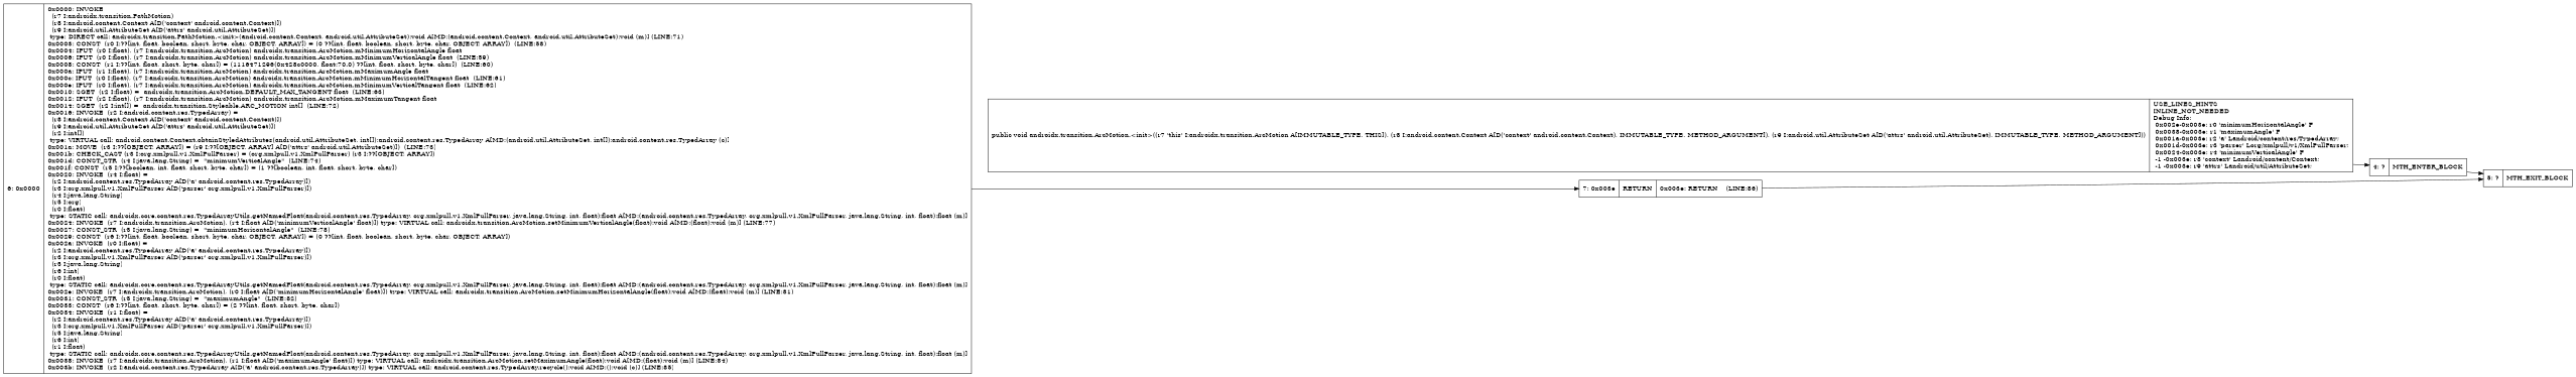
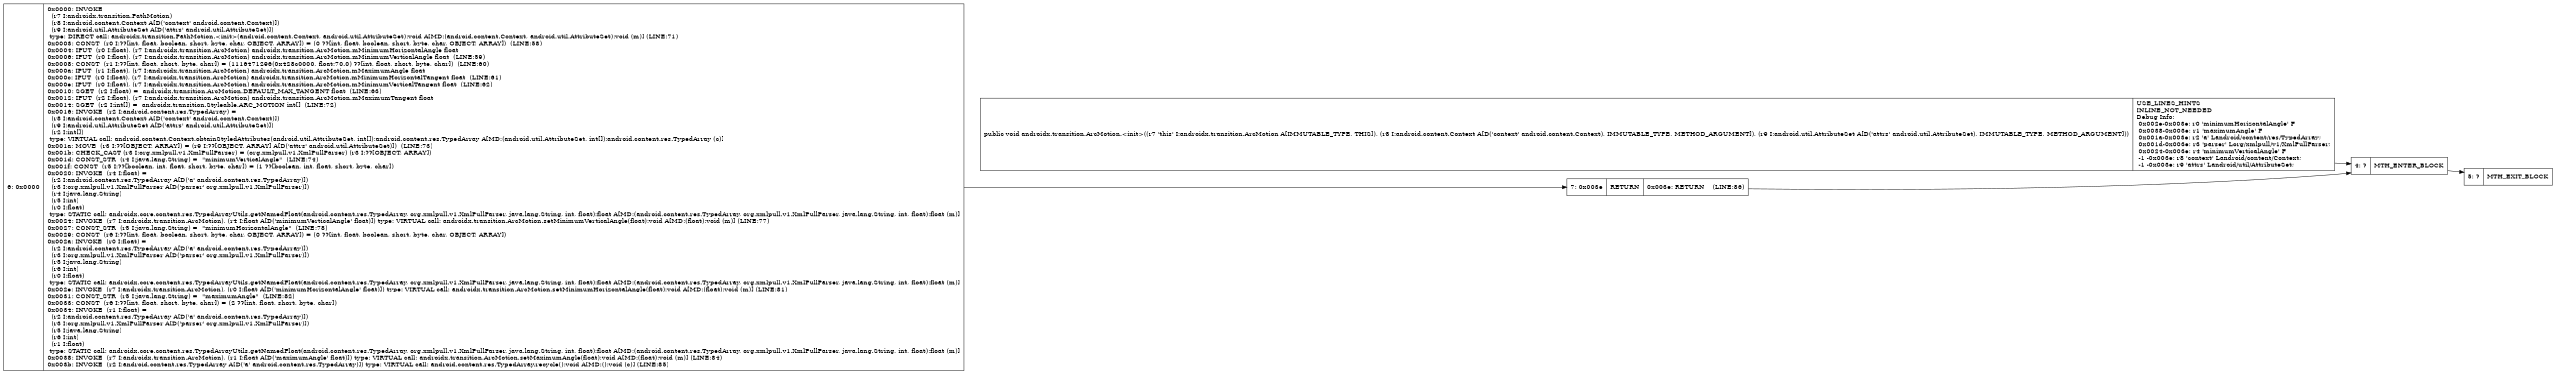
  digraph {
    rankdir=LR
    node [shape=record]
    n1 [label="{4\:\ ?|MTH_ENTER_BLOCK\l}"]
    n2 [label="{5\:\ ?|MTH_EXIT_BLOCK\l}"]
-   n3 [label="{6\:\ 0x0000|0x0000: INVOKE  \l  (r7 I:androidx.transition.PathMotion)\l  (r8 I:android.content.Context A[D('context' android.content.Context)])\l  (r9 I:android.util.AttributeSet A[D('attrs' android.util.AttributeSet)])\l type: DIRECT call: androidx.transition.PathMotion.\<init\>(android.content.Context, android.util.AttributeSet):void A[MD:(android.content.Context, android.util.AttributeSet):void (m)] (LINE:71)\l0x0003: CONST  (r0 I:??[int, float, boolean, short, byte, char, OBJECT, ARRAY]) = (0 ??[int, float, boolean, short, byte, char, OBJECT, ARRAY])  (LINE:58)\l0x0004: IPUT  (r0 I:float), (r7 I:androidx.transition.ArcMotion) androidx.transition.ArcMotion.mMinimumHorizontalAngle float \l0x0006: IPUT  (r0 I:float), (r7 I:androidx.transition.ArcMotion) androidx.transition.ArcMotion.mMinimumVerticalAngle float  (LINE:59)\l0x0008: CONST  (r1 I:??[int, float, short, byte, char]) = (1116471296(0x428c0000, float:70.0) ??[int, float, short, byte, char])  (LINE:60)\l0x000a: IPUT  (r1 I:float), (r7 I:androidx.transition.ArcMotion) androidx.transition.ArcMotion.mMaximumAngle float \l0x000c: IPUT  (r0 I:float), (r7 I:androidx.transition.ArcMotion) androidx.transition.ArcMotion.mMinimumHorizontalTangent float  (LINE:61)\l0x000e: IPUT  (r0 I:float), (r7 I:androidx.transition.ArcMotion) androidx.transition.ArcMotion.mMinimumVerticalTangent float  (LINE:62)\l0x0010: SGET  (r2 I:float) =  androidx.transition.ArcMotion.DEFAULT_MAX_TANGENT float  (LINE:63)\l0x0012: IPUT  (r2 I:float), (r7 I:androidx.transition.ArcMotion) androidx.transition.ArcMotion.mMaximumTangent float \l0x0014: SGET  (r2 I:int[]) =  androidx.transition.Styleable.ARC_MOTION int[]  (LINE:72)\l0x0016: INVOKE  (r2 I:android.content.res.TypedArray) = \l  (r8 I:android.content.Context A[D('context' android.content.Context)])\l  (r9 I:android.util.AttributeSet A[D('attrs' android.util.AttributeSet)])\l  (r2 I:int[])\l type: VIRTUAL call: android.content.Context.obtainStyledAttributes(android.util.AttributeSet, int[]):android.content.res.TypedArray A[MD:(android.util.AttributeSet, int[]):android.content.res.TypedArray (c)]\l0x001a: MOVE  (r3 I:??[OBJECT, ARRAY]) = (r9 I:??[OBJECT, ARRAY] A[D('attrs' android.util.AttributeSet)])  (LINE:73)\l0x001b: CHECK_CAST (r3 I:org.xmlpull.v1.XmlPullParser) = (org.xmlpull.v1.XmlPullParser) (r3 I:??[OBJECT, ARRAY]) \l0x001d: CONST_STR  (r4 I:java.lang.String) =  \"minimumVerticalAngle\"  (LINE:74)\l0x001f: CONST  (r5 I:??[boolean, int, float, short, byte, char]) = (1 ??[boolean, int, float, short, byte, char]) \l0x0020: INVOKE  (r4 I:float) = \l  (r2 I:android.content.res.TypedArray A[D('a' android.content.res.TypedArray)])\l  (r3 I:org.xmlpull.v1.XmlPullParser A[D('parser' org.xmlpull.v1.XmlPullParser)])\l  (r4 I:java.lang.String)\l  (r5 I:org)\l  (r0 I:float)\l type: STATIC call: androidx.core.content.res.TypedArrayUtils.getNamedFloat(android.content.res.TypedArray, org.xmlpull.v1.XmlPullParser, java.lang.String, int, float):float A[MD:(android.content.res.TypedArray, org.xmlpull.v1.XmlPullParser, java.lang.String, int, float):float (m)]\l0x0024: INVOKE  (r7 I:androidx.transition.ArcMotion), (r4 I:float A[D('minimumVerticalAngle' float)]) type: VIRTUAL call: androidx.transition.ArcMotion.setMinimumVerticalAngle(float):void A[MD:(float):void (m)] (LINE:77)\l0x0027: CONST_STR  (r5 I:java.lang.String) =  \"minimumHorizontalAngle\"  (LINE:78)\l0x0029: CONST  (r6 I:??[int, float, boolean, short, byte, char, OBJECT, ARRAY]) = (0 ??[int, float, boolean, short, byte, char, OBJECT, ARRAY]) \l0x002a: INVOKE  (r0 I:float) = \l  (r2 I:android.content.res.TypedArray A[D('a' android.content.res.TypedArray)])\l  (r3 I:org.xmlpull.v1.XmlPullParser A[D('parser' org.xmlpull.v1.XmlPullParser)])\l  (r5 I:java.lang.String)\l  (r6 I:int)\l  (r0 I:float)\l type: STATIC call: androidx.core.content.res.TypedArrayUtils.getNamedFloat(android.content.res.TypedArray, org.xmlpull.v1.XmlPullParser, java.lang.String, int, float):float A[MD:(android.content.res.TypedArray, org.xmlpull.v1.XmlPullParser, java.lang.String, int, float):float (m)]\l0x002e: INVOKE  (r7 I:androidx.transition.ArcMotion), (r0 I:float A[D('minimumHorizontalAngle' float)]) type: VIRTUAL call: androidx.transition.ArcMotion.setMinimumHorizontalAngle(float):void A[MD:(float):void (m)] (LINE:81)\l0x0031: CONST_STR  (r5 I:java.lang.String) =  \"maximumAngle\"  (LINE:82)\l0x0033: CONST  (r6 I:??[int, float, short, byte, char]) = (2 ??[int, float, short, byte, char]) \l0x0034: INVOKE  (r1 I:float) = \l  (r2 I:android.content.res.TypedArray A[D('a' android.content.res.TypedArray)])\l  (r3 I:org.xmlpull.v1.XmlPullParser A[D('parser' org.xmlpull.v1.XmlPullParser)])\l  (r5 I:java.lang.String)\l  (r6 I:int)\l  (r1 I:float)\l type: STATIC call: androidx.core.content.res.TypedArrayUtils.getNamedFloat(android.content.res.TypedArray, org.xmlpull.v1.XmlPullParser, java.lang.String, int, float):float A[MD:(android.content.res.TypedArray, org.xmlpull.v1.XmlPullParser, java.lang.String, int, float):float (m)]\l0x0038: INVOKE  (r7 I:androidx.transition.ArcMotion), (r1 I:float A[D('maximumAngle' float)]) type: VIRTUAL call: androidx.transition.ArcMotion.setMaximumAngle(float):void A[MD:(float):void (m)] (LINE:84)\l0x003b: INVOKE  (r2 I:android.content.res.TypedArray A[D('a' android.content.res.TypedArray)]) type: VIRTUAL call: android.content.res.TypedArray.recycle():void A[MD:():void (c)] (LINE:85)\l}"]
+   n3 [label="{6\:\ 0x0000|0x0000: INVOKE  \l  (r7 I:androidx.transition.PathMotion)\l  (r8 I:android.content.Context A[D('context' android.content.Context)])\l  (r9 I:android.util.AttributeSet A[D('attrs' android.util.AttributeSet)])\l type: DIRECT call: androidx.transition.PathMotion.\<init\>(android.content.Context, android.util.AttributeSet):void A[MD:(android.content.Context, android.util.AttributeSet):void (m)] (LINE:71)\l0x0003: CONST  (r0 I:??[int, float, boolean, short, byte, char, OBJECT, ARRAY]) = (0 ??[int, float, boolean, short, byte, char, OBJECT, ARRAY])  (LINE:58)\l0x0004: IPUT  (r0 I:float), (r7 I:androidx.transition.ArcMotion) androidx.transition.ArcMotion.mMinimumHorizontalAngle float \l0x0006: IPUT  (r0 I:float), (r7 I:androidx.transition.ArcMotion) androidx.transition.ArcMotion.mMinimumVerticalAngle float  (LINE:59)\l0x0008: CONST  (r1 I:??[int, float, short, byte, char]) = (1116471296(0x428c0000, float:70.0) ??[int, float, short, byte, char])  (LINE:60)\l0x000a: IPUT  (r1 I:float), (r7 I:androidx.transition.ArcMotion) androidx.transition.ArcMotion.mMaximumAngle float \l0x000c: IPUT  (r0 I:float), (r7 I:androidx.transition.ArcMotion) androidx.transition.ArcMotion.mMinimumHorizontalTangent float  (LINE:61)\l0x000e: IPUT  (r0 I:float), (r7 I:androidx.transition.ArcMotion) androidx.transition.ArcMotion.mMinimumVerticalTangent float  (LINE:62)\l0x0010: SGET  (r2 I:float) =  androidx.transition.ArcMotion.DEFAULT_MAX_TANGENT float  (LINE:63)\l0x0012: IPUT  (r2 I:float), (r7 I:androidx.transition.ArcMotion) androidx.transition.ArcMotion.mMaximumTangent float \l0x0014: SGET  (r2 I:int[]) =  androidx.transition.Styleable.ARC_MOTION int[]  (LINE:72)\l0x0016: INVOKE  (r2 I:android.content.res.TypedArray) = \l  (r8 I:android.content.Context A[D('context' android.content.Context)])\l  (r9 I:android.util.AttributeSet A[D('attrs' android.util.AttributeSet)])\l  (r2 I:int[])\l type: VIRTUAL call: android.content.Context.obtainStyledAttributes(android.util.AttributeSet, int[]):android.content.res.TypedArray A[MD:(android.util.AttributeSet, int[]):android.content.res.TypedArray (c)]\l0x001a: MOVE  (r3 I:??[OBJECT, ARRAY]) = (r9 I:??[OBJECT, ARRAY] A[D('attrs' android.util.AttributeSet)])  (LINE:73)\l0x001b: CHECK_CAST (r3 I:org.xmlpull.v1.XmlPullParser) = (org.xmlpull.v1.XmlPullParser) (r3 I:??[OBJECT, ARRAY]) \l0x001d: CONST_STR  (r4 I:java.lang.String) =  \"minimumVerticalAngle\"  (LINE:74)\l0x001f: CONST  (r5 I:??[boolean, int, float, short, byte, char]) = (1 ??[boolean, int, float, short, byte, char]) \l0x0020: INVOKE  (r4 I:float) = \l  (r2 I:android.content.res.TypedArray A[D('a' android.content.res.TypedArray)])\l  (r3 I:org.xmlpull.v1.XmlPullParser A[D('parser' org.xmlpull.v1.XmlPullParser)])\l  (r4 I:java.lang.String)\l  (r5 I:int)\l  (r0 I:float)\l type: STATIC call: androidx.core.content.res.TypedArrayUtils.getNamedFloat(android.content.res.TypedArray, org.xmlpull.v1.XmlPullParser, java.lang.String, int, float):float A[MD:(android.content.res.TypedArray, org.xmlpull.v1.XmlPullParser, java.lang.String, int, float):float (m)]\l0x0024: INVOKE  (r7 I:androidx.transition.ArcMotion), (r4 I:float A[D('minimumVerticalAngle' float)]) type: VIRTUAL call: androidx.transition.ArcMotion.setMinimumVerticalAngle(float):void A[MD:(float):void (m)] (LINE:77)\l0x0027: CONST_STR  (r5 I:java.lang.String) =  \"minimumHorizontalAngle\"  (LINE:78)\l0x0029: CONST  (r6 I:??[int, float, boolean, short, byte, char, OBJECT, ARRAY]) = (0 ??[int, float, boolean, short, byte, char, OBJECT, ARRAY]) \l0x002a: INVOKE  (r0 I:float) = \l  (r2 I:android.content.res.TypedArray A[D('a' android.content.res.TypedArray)])\l  (r3 I:org.xmlpull.v1.XmlPullParser A[D('parser' org.xmlpull.v1.XmlPullParser)])\l  (r5 I:java.lang.String)\l  (r6 I:int)\l  (r0 I:float)\l type: STATIC call: androidx.core.content.res.TypedArrayUtils.getNamedFloat(android.content.res.TypedArray, org.xmlpull.v1.XmlPullParser, java.lang.String, int, float):float A[MD:(android.content.res.TypedArray, org.xmlpull.v1.XmlPullParser, java.lang.String, int, float):float (m)]\l0x002e: INVOKE  (r7 I:androidx.transition.ArcMotion), (r0 I:float A[D('minimumHorizontalAngle' float)]) type: VIRTUAL call: androidx.transition.ArcMotion.setMinimumHorizontalAngle(float):void A[MD:(float):void (m)] (LINE:81)\l0x0031: CONST_STR  (r5 I:java.lang.String) =  \"maximumAngle\"  (LINE:82)\l0x0033: CONST  (r6 I:??[int, float, short, byte, char]) = (2 ??[int, float, short, byte, char]) \l0x0034: INVOKE  (r1 I:float) = \l  (r2 I:android.content.res.TypedArray A[D('a' android.content.res.TypedArray)])\l  (r3 I:org.xmlpull.v1.XmlPullParser A[D('parser' org.xmlpull.v1.XmlPullParser)])\l  (r5 I:java.lang.String)\l  (r6 I:int)\l  (r1 I:float)\l type: STATIC call: androidx.core.content.res.TypedArrayUtils.getNamedFloat(android.content.res.TypedArray, org.xmlpull.v1.XmlPullParser, java.lang.String, int, float):float A[MD:(android.content.res.TypedArray, org.xmlpull.v1.XmlPullParser, java.lang.String, int, float):float (m)]\l0x0038: INVOKE  (r7 I:androidx.transition.ArcMotion), (r1 I:float A[D('maximumAngle' float)]) type: VIRTUAL call: androidx.transition.ArcMotion.setMaximumAngle(float):void A[MD:(float):void (m)] (LINE:84)\l0x003b: INVOKE  (r2 I:android.content.res.TypedArray A[D('a' android.content.res.TypedArray)]) type: VIRTUAL call: android.content.res.TypedArray.recycle():void A[MD:():void (c)] (LINE:85)\l}"]
    n4 [label="{7\:\ 0x003e|RETURN\l|0x003e: RETURN    (LINE:86)\l}"]
    n5 [label="{public void androidx.transition.ArcMotion.\<init\>((r7 'this' I:androidx.transition.ArcMotion A[IMMUTABLE_TYPE, THIS]), (r8 I:android.content.Context A[D('context' android.content.Context), IMMUTABLE_TYPE, METHOD_ARGUMENT]), (r9 I:android.util.AttributeSet A[D('attrs' android.util.AttributeSet), IMMUTABLE_TYPE, METHOD_ARGUMENT]))  | USE_LINES_HINTS\lINLINE_NOT_NEEDED\lDebug Info:\l  0x002e\-0x003e: r0 'minimumHorizontalAngle' F\l  0x0038\-0x003e: r1 'maximumAngle' F\l  0x001a\-0x003e: r2 'a' Landroid\/content\/res\/TypedArray;\l  0x001d\-0x003e: r3 'parser' Lorg\/xmlpull\/v1\/XmlPullParser;\l  0x0024\-0x003e: r4 'minimumVerticalAngle' F\l  \-1 \-0x003e: r8 'context' Landroid\/content\/Context;\l  \-1 \-0x003e: r9 'attrs' Landroid\/util\/AttributeSet;\l}"]
    n1 -> n2
    n3 -> n4
-   n4 -> n2
+   n4 -> n1
    n5 -> n1
  }
